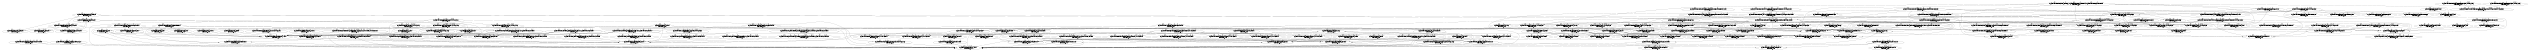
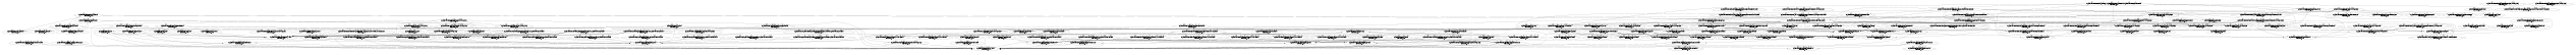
  digraph {
    n1 [label="org.jfree.data.time$TimeSeries#clear()\nP(Fail|Node)=0.00"]
    n2 [label="org.jfree.data.general$Series#fireSeriesChanged()\nP(Fail|Node)=0.00"]
    n3 [label="org.jfree.data.general$Series#notifyListeners(org.jfree.data.general.SeriesChangeEvent)\nP(Fail|Node)=0.00"]
    n4 [label="org.jfree.data.time$TimeSeries#removeAgedItems(boolean)\nP(Fail|Node)=0.00"]
    n5 [label="org.jfree.data.time$Year#getSerialIndex()\nP(Fail|Node)=0.00"]
    n6 [label="org.jfree.data.time$TimeSeries#getItemCount()\nP(Fail|Node)=0.00"]
    n7 [label="org.jfree.data.time$Day#getSerialIndex()\nP(Fail|Node)=0.00"]
    n8 [label="org.jfree.data.time$FixedMillisecond#getSerialIndex()\nP(Fail|Node)=0.00"]
    n9 [label="org.jfree.data.time$Month#getSerialIndex()\nP(Fail|Node)=0.00"]
    n10 [label="org.jfree.data.time$TimeSeries#getTimePeriod(int)\nP(Fail|Node)=0.00"]
    n11 [label="org.jfree.data.time$SpreadsheetDate#toSerial()\nP(Fail|Node)=0.00"]
    n12 [label="org.jfree.data.time$TimeSeries#getDataItem(int)\nP(Fail|Node)=0.00"]
    n13 [label="org.jfree.data.time$TimeSeriesDataItem#getPeriod()\nP(Fail|Node)=0.00"]
    n14 [label="org.jfree.data.time$Month#next()\nP(Fail|Node)=0.00"]
    n15 [label="org.jfree.data.time$RegularTimePeriod#<clinit>()\nP(Fail|Node)=0.00"]
    n16 [label="org.jfree.data.time$SpreadsheetDate#isInRange(org.jfree.data.time.SerialDate,org.jfree.data.time.SerialDate,int)\nP(Fail|Node)=0.00"]
    n17 [label="org.jfree.data.time$TimeSeries#hashCode()\nP(Fail|Node)=0.00"]
    n18 [label="org.jfree.data.time$TimeSeriesDataItem#hashCode()\nP(Fail|Node)=0.00"]
    n19 [label="org.jfree.data.general$Series#hashCode()\nP(Fail|Node)=0.00"]
    n20 [label="org.jfree.data.time$Month#hashCode()\nP(Fail|Node)=0.00"]
    n21 [label="org.jfree.data.time$Day#hashCode()\nP(Fail|Node)=0.00"]
    n22 [label="org.jfree.data.time$Year#hashCode()\nP(Fail|Node)=0.00"]
    n23 [label="org.jfree.data.time$FixedMillisecond#hashCode()\nP(Fail|Node)=0.00"]
    n24 [label="org.jfree.data.time$SpreadsheetDate#hashCode()\nP(Fail|Node)=0.00"]
    n25 [label="org.jfree.data.time$Day#compareTo(java.lang.Object)\nP(Fail|Node)=0.00"]
    n26 [label="org.jfree.data.time$Day#getSerialDate()\nP(Fail|Node)=0.00"]
    n27 [label="org.jfree.data.time$SpreadsheetDate#compare(org.jfree.data.time.SerialDate)\nP(Fail|Node)=0.00"]
    n28 [label="org.jfree.data.time$RegularTimePeriod#getMiddleMillisecond()\nP(Fail|Node)=0.00"]
    n29 [label="org.jfree.data.time$Day#getLastMillisecond()\nP(Fail|Node)=0.00"]
    n30 [label="org.jfree.data.time$FixedMillisecond#getLastMillisecond()\nP(Fail|Node)=0.00"]
    n31 [label="org.jfree.data.time$Day#getFirstMillisecond()\nP(Fail|Node)=0.00"]
    n32 [label="org.jfree.data.time$Month#getLastMillisecond()\nP(Fail|Node)=0.00"]
    n33 [label="org.jfree.data.time$FixedMillisecond#getFirstMillisecond()\nP(Fail|Node)=0.00"]
    n34 [label="org.jfree.data.time$Year#getLastMillisecond()\nP(Fail|Node)=0.00"]
    n35 [label="org.jfree.data.time$Year#getFirstMillisecond()\nP(Fail|Node)=0.00"]
    n36 [label="org.jfree.data.time$Month#getFirstMillisecond()\nP(Fail|Node)=0.00"]
    n37 [label="org.jfree.data.time$SerialDate#getMonths(boolean)\nP(Fail|Node)=0.00"]
    n38 [label="org.jfree.data.time$SerialDate#<clinit>()\nP(Fail|Node)=0.00"]
    n39 [label="org.jfree.data.time$RegularTimePeriod#getStart()\nP(Fail|Node)=0.00"]
    n40 [label="org.jfree.data.time$SerialDate#getNearestDayOfWeek(int,org.jfree.data.time.SerialDate)\nP(Fail|Node)=0.00"]
    n41 [label="org.jfree.data.time$SerialDate#addDays(int,org.jfree.data.time.SerialDate)\nP(Fail|Node)=0.00"]
    n42 [label="org.jfree.data.time$SerialDate#isValidWeekdayCode(int)\nP(Fail|Node)=0.00"]
    n43 [label="org.jfree.data.time$SpreadsheetDate#getDayOfWeek()\nP(Fail|Node)=0.00"]
    n44 [label="org.jfree.data.time$SerialDate#createInstance(int)\nP(Fail|Node)=0.00"]
    n45 [label="org.jfree.data.time$TimeSeries#add(org.jfree.data.time.TimeSeriesDataItem,boolean)\nP(Fail|Node)=0.00"]
    n46 [label="org.jfree.data.time$RegularTimePeriod#toString()\nP(Fail|Node)=0.00"]
    n47 [label="org.jfree.data.time$Day#toString()\nP(Fail|Node)=0.00"]
    n48 [label="org.jfree.data.time$Month#compareTo(java.lang.Object)\nP(Fail|Node)=0.00"]
    n49 [label="org.jfree.data.time$Year#toString()\nP(Fail|Node)=0.00"]
    n50 [label="org.jfree.data.time$Month#toString()\nP(Fail|Node)=0.00"]
    n51 [label="org.jfree.data.time$Year#compareTo(java.lang.Object)\nP(Fail|Node)=0.00"]
    n52 [label="org.jfree.data.time$FixedMillisecond#compareTo(java.lang.Object)\nP(Fail|Node)=0.00"]
    n53 [label="org.jfree.data.time$SerialDate#toString()\nP(Fail|Node)=0.00"]
    n54 [label="org.jfree.data.time$Month#getYearValue()\nP(Fail|Node)=0.00"]
    n55 [label="org.jfree.data.time$Month#getMonth()\nP(Fail|Node)=0.00"]
    n56 [label="org.jfree.data.time$SerialDate#monthCodeToString(int)\nP(Fail|Node)=0.00"]
    n57 [label="org.jfree.data.time$Year#getYear()\nP(Fail|Node)=0.00"]
    n58 [label="org.jfree.data.time$SpreadsheetDate#getMonth()\nP(Fail|Node)=0.00"]
    n59 [label="org.jfree.data.time$SpreadsheetDate#getYYYY()\nP(Fail|Node)=0.00"]
    n60 [label="org.jfree.data.time$SpreadsheetDate#getDayOfMonth()\nP(Fail|Node)=0.00"]
    n61 [label="org.jfree.data.time$SerialDate#monthCodeToString(int,boolean)\nP(Fail|Node)=0.00"]
    n62 [label="org.jfree.data.general$Series#equals(java.lang.Object)\nP(Fail|Node)=0.00"]
    n63 [label="org.jfree.data.time$FixedMillisecond#equals(java.lang.Object)\nP(Fail|Node)=0.00"]
    n64 [label="org.jfree.data.general$Series#getKey()\nP(Fail|Node)=0.00"]
    n65 [label="org.jfree.data.time$TimeSeriesDataItem#equals(java.lang.Object)\nP(Fail|Node)=0.00"]
    n66 [label="org.jfree.data.time$Year#equals(java.lang.Object)\nP(Fail|Node)=0.00"]
    n67 [label="org.jfree.data.general$Series#getDescription()\nP(Fail|Node)=0.00"]
    n68 [label="org.jfree.data.time$SpreadsheetDate#equals(java.lang.Object)\nP(Fail|Node)=0.00"]
    n69 [label="org.jfree.data.time$Month#equals(java.lang.Object)\nP(Fail|Node)=0.00"]
    n70 [label="org.jfree.data.time$Day#equals(java.lang.Object)\nP(Fail|Node)=0.00"]
    n71 [label="org.jfree.data.time$RegularTimePeriod#getEnd()\nP(Fail|Node)=0.00"]
    n72 [label="org.jfree.data.time$Day#parseDay(java.lang.String)\nP(Fail|Node)=0.00"]
    n73 [label="org.jfree.data.time$Day#<clinit>()\nP(Fail|Node)=0.00"]
    n74 [label="org.jfree.data.time$TimeSeries#createCopy(org.jfree.data.time.RegularTimePeriod,org.jfree.data.time.RegularTimePeriod)\nP(Fail|Node)=0.00"]
    n75 [label="org.jfree.data.general$Series#clone()\nP(Fail|Node)=0.00"]
    n76 [label="org.jfree.data.time$TimeSeries#createCopy(int,int)\nP(Fail|Node)=0.00"]
    n77 [label="org.jfree.data.time$TimeSeries#getIndex(org.jfree.data.time.RegularTimePeriod)\nP(Fail|Node)=0.00"]
    n78 [label="org.jfree.data.time$TimeSeriesDataItem#clone()\nP(Fail|Node)=0.00"]
    n79 [label="org.jfree.data.time$TimeSeries#add(org.jfree.data.time.TimeSeriesDataItem)\nP(Fail|Node)=0.00"]
    n80 [label="org.jfree.data.time$SpreadsheetDate#isOnOrAfter(org.jfree.data.time.SerialDate)\nP(Fail|Node)=0.00"]
    n81 [label="org.jfree.data.time$SerialDate#getFollowingDayOfWeek(int)\nP(Fail|Node)=0.00"]
    n82 [label="org.jfree.data.time$SerialDate#getFollowingDayOfWeek(int,org.jfree.data.time.SerialDate)\nP(Fail|Node)=0.00"]
    n83 [label="org.jfree.data.time$TimeSeriesDataItem#compareTo(java.lang.Object)\nP(Fail|Node)=0.00"]
    n84 [label="org.jfree.data.time$RegularTimePeriod#getMiddleMillisecond(java.util.Calendar)\nP(Fail|Node)=0.00"]
    n85 [label="org.jfree.data.time$Month#getFirstMillisecond(java.util.Calendar)\nP(Fail|Node)=0.00"]
    n86 [label="org.jfree.data.time$Month#getLastMillisecond(java.util.Calendar)\nP(Fail|Node)=0.00"]
    n87 [label="org.jfree.data.time$FixedMillisecond#getFirstMillisecond(java.util.Calendar)\nP(Fail|Node)=0.00"]
    n88 [label="org.jfree.data.time$FixedMillisecond#getLastMillisecond(java.util.Calendar)\nP(Fail|Node)=0.00"]
    n89 [label="org.jfree.data.time$Year#getLastMillisecond(java.util.Calendar)\nP(Fail|Node)=0.00"]
    n90 [label="org.jfree.data.time$Day#getFirstMillisecond(java.util.Calendar)\nP(Fail|Node)=0.00"]
    n91 [label="org.jfree.data.time$Day#getLastMillisecond(java.util.Calendar)\nP(Fail|Node)=0.00"]
    n92 [label="org.jfree.data.time$Year#getFirstMillisecond(java.util.Calendar)\nP(Fail|Node)=0.00"]
    n93 [label="org.jfree.data.time$SerialDate#lastDayOfMonth(int,int)\nP(Fail|Node)=0.00"]
    n94 [label="org.jfree.data.time$SerialDate#isLeapYear(int)\nP(Fail|Node)=0.00"]
    n95 [label="org.jfree.data.time$TimeSeries#update(int,java.lang.Number)\nP(Fail|Node)=0.00"]
    n96 [label="org.jfree.data.time$TimeSeriesDataItem#setValue(java.lang.Number)\nP(Fail|Node)=0.00"]
    n97 [label="org.jfree.data.general$Series#isEmpty()\nP(Fail|Node)=0.00"]
    n98 [label="org.jfree.data.time$TimeSeries#removeAgedItems(long,boolean)\nP(Fail|Node)=0.00"]
    n99 [label="org.jfree.data.time$TimeSeries#add(org.jfree.data.time.RegularTimePeriod,java.lang.Number)\nP(Fail|Node)=0.00"]
    n100 [label="org.jfree.data.time$TimeSeries#add(org.jfree.data.time.RegularTimePeriod,java.lang.Number,boolean)\nP(Fail|Node)=0.00"]
    n101 [label="org.jfree.data.time$TimeSeries#add(org.jfree.data.time.RegularTimePeriod,double)\nP(Fail|Node)=0.00"]
    n102 [label="org.jfree.data.time$TimeSeries#add(org.jfree.data.time.RegularTimePeriod,double,boolean)\nP(Fail|Node)=0.00"]
    n103 [label="org.jfree.data.time$TimeSeries#getValue(org.jfree.data.time.RegularTimePeriod)\nP(Fail|Node)=0.00"]
    n104 [label="org.jfree.data.time$TimeSeries#getValue(int)\nP(Fail|Node)=0.00"]
    n105 [label="org.jfree.data.time$TimeSeriesDataItem#getValue()\nP(Fail|Node)=0.00"]
    n106 [label="org.jfree.data.time$TimeSeries#getDataItem(org.jfree.data.time.RegularTimePeriod)\nP(Fail|Node)=0.00"]
    n107 [label="org.jfree.data.time$SerialDate#getPreviousDayOfWeek(int,org.jfree.data.time.SerialDate)\nP(Fail|Node)=0.00"]
    n108 [label="org.jfree.data.time$TimeSeries#addOrUpdate(org.jfree.data.time.RegularTimePeriod,java.lang.Number)\nP(Fail|Node)=0.00"]
    n109 [label="org.jfree.data.time$TimeSeries#delete(int,int)\nP(Fail|Node)=0.00"]
    n110 [label="org.jfree.data.time$TimeSeries#delete(org.jfree.data.time.RegularTimePeriod)\nP(Fail|Node)=0.00"]
    n111 [label="org.jfree.data.time$SpreadsheetDate#isInRange(org.jfree.data.time.SerialDate,org.jfree.data.time.SerialDate)\nP(Fail|Node)=0.00"]
    n112 [label="org.jfree.data.time$Month#parseMonth(java.lang.String)\nP(Fail|Node)=0.00"]
    n113 [label="org.jfree.data.time$Month#evaluateAsYear(java.lang.String)\nP(Fail|Node)=0.00"]
    n114 [label="org.jfree.data.time$Month#findSeparator(java.lang.String)\nP(Fail|Node)=0.00"]
    n115 [label="org.jfree.data.time$SerialDate#stringToMonthCode(java.lang.String)\nP(Fail|Node)=0.00"]
    n116 [label="org.jfree.data.time$Year#parseYear(java.lang.String)\nP(Fail|Node)=0.00"]
    n117 [label="org.jfree.data.time$TimeSeries#setMaximumItemAge(long)\nP(Fail|Node)=0.00"]
    n118 [label="org.jfree.data.time$TimeSeries#update(org.jfree.data.time.RegularTimePeriod,java.lang.Number)\nP(Fail|Node)=0.00"]
    n119 [label="org.jfree.data.time$Day#next()\nP(Fail|Node)=0.00"]
    n120 [label="org.jfree.data.time$SerialDate#getEndOfCurrentMonth(org.jfree.data.time.SerialDate)\nP(Fail|Node)=0.00"]
    n121 [label="org.jfree.data.time$SerialDate#createInstance(int,int,int)\nP(Fail|Node)=0.00"]
    n122 [label="org.jfree.data.time$SerialDate#addYears(int,org.jfree.data.time.SerialDate)\nP(Fail|Node)=0.00"]
    n123 [label="org.jfree.data.time$SerialDate#isValidMonthCode(int)\nP(Fail|Node)=0.00"]
    n124 [label="org.jfree.data.time$SerialDate#getMonths()\nP(Fail|Node)=0.00"]
    n125 [label="org.jfree.data.time$TimeSeries#equals(java.lang.Object)\nP(Fail|Node)=0.00"]
    n126 [label="org.jfree.data.time$TimeSeries#getMaximumItemCount()\nP(Fail|Node)=0.00"]
    n127 [label="org.jfree.data.time$TimeSeries#getDomainDescription()\nP(Fail|Node)=0.00"]
    n128 [label="org.jfree.data.time$TimeSeries#getRangeDescription()\nP(Fail|Node)=0.00"]
    n129 [label="org.jfree.data.time$TimeSeries#getMaximumItemAge()\nP(Fail|Node)=0.00"]
    n130 [label="org.jfree.data.time$SpreadsheetDate#calcSerial(int,int,int)\nP(Fail|Node)=0.00"]
    n131 [label="org.jfree.data.time$SerialDate#leapYearCount(int)\nP(Fail|Node)=0.00"]
    n132 [label="org.jfree.data.time$Day#previous()\nP(Fail|Node)=0.00"]
    n133 [label="org.jfree.data.time$Month#previous()\nP(Fail|Node)=0.00"]
    n134 [label="org.jfree.data.time$SerialDate#stringToWeekdayCode(java.lang.String)\nP(Fail|Node)=0.00"]
    n135 [label="org.jfree.data.time$SerialDate#getPreviousDayOfWeek(int)\nP(Fail|Node)=0.00"]
    n136 [label="org.jfree.data.time$Day#getMonth()\nP(Fail|Node)=0.00"]
    n137 [label="org.jfree.data.time$TimeSeries#setDomainDescription(java.lang.String)\nP(Fail|Node)=0.00"]
    n138 [label="org.jfree.data.general$Series#firePropertyChange(java.lang.String,java.lang.Object,java.lang.Object)\nP(Fail|Node)=0.00"]
    n139 [label="org.jfree.data.time$TimeSeries#addAndOrUpdate(org.jfree.data.time.TimeSeries)\nP(Fail|Node)=0.00"]
    n140 [label="org.jfree.data.time$TimeSeries#getTimePeriodClass()\nP(Fail|Node)=0.00"]
    n141 [label="org.jfree.data.time$SerialDate#createInstance(java.util.Date)\nP(Fail|Node)=0.00"]
    n142 [label="org.jfree.data.time$TimeSeries#getTimePeriodsUniqueToOtherSeries(org.jfree.data.time.TimeSeries)\nP(Fail|Node)=0.00"]
    n143 [label="org.jfree.data.time$SpreadsheetDate#compareTo(java.lang.Object)\nP(Fail|Node)=0.00"]
    n144 [label="org.jfree.data.time$Day#peg(java.util.Calendar)\nP(Fail|Node)=0.00"]
    n145 [label="org.jfree.data.time$TimeSeries#setMaximumItemCount(int)\nP(Fail|Node)=0.00"]
    n146 [label="org.jfree.data.time$TimeSeries#getNextTimePeriod()\nP(Fail|Node)=0.00"]
    n147 [label="org.jfree.data.time$FixedMillisecond#next()\nP(Fail|Node)=0.00"]
    n148 [label="org.jfree.data.time$Year#next()\nP(Fail|Node)=0.00"]
    n149 [label="org.jfree.data.time$SerialDate#addMonths(int,org.jfree.data.time.SerialDate)\nP(Fail|Node)=0.00"]
    n150 [label="org.jfree.data.general$Series#setNotify(boolean)\nP(Fail|Node)=0.00"]
    n151 [label="org.jfree.data.time$TimeSeries#addOrUpdate(org.jfree.data.time.RegularTimePeriod,double)\nP(Fail|Node)=0.00"]
    n152 [label="org.jfree.data.time$SpreadsheetDate#toDate()\nP(Fail|Node)=0.00"]
    n153 [label="org.jfree.data.time$TimeSeries#getTimePeriods()\nP(Fail|Node)=0.00"]
    n154 [label="org.jfree.data.time$Month#peg(java.util.Calendar)\nP(Fail|Node)=0.00"]
    n155 [label="org.jfree.data.time$SerialDate#weekdayCodeToString(int)\nP(Fail|Node)=0.00"]
-   n156 [label="org.jfree.data.time$Month#getYear()\nP(Fail|Node)=0.00"]
    n157 [label="org.jfree.data.time$TimeSeries#clone()\nP(Fail|Node)=0.00"]
    n158 [label="org.jfree.data.time$RegularTimePeriod#downsize(java.lang.Class)\nP(Fail|Node)=0.00"]
    n159 [label="org.jfree.data.time$SpreadsheetDate#isAfter(org.jfree.data.time.SerialDate)\nP(Fail|Node)=0.00"]
    n160 [label="org.jfree.data.time$TimeSeries#setRangeDescription(java.lang.String)\nP(Fail|Node)=0.00"]
    n161 [label="org.jfree.data.time$SpreadsheetDate#isOnOrBefore(org.jfree.data.time.SerialDate)\nP(Fail|Node)=0.00"]
    n162 [label="org.jfree.data.time$Day#getYear()\nP(Fail|Node)=0.00"]
    n163 [label="org.jfree.data.time$SpreadsheetDate#isOn(org.jfree.data.time.SerialDate)\nP(Fail|Node)=0.00"]
    n164 [label="org.jfree.data.time$FixedMillisecond#previous()\nP(Fail|Node)=0.00"]
    n165 [label="org.jfree.data.time$Year#peg(java.util.Calendar)\nP(Fail|Node)=0.00"]
    n166 [label="org.jfree.data.time$SerialDate#getNearestDayOfWeek(int)\nP(Fail|Node)=0.00"]
    n167 [label="org.jfree.data.time$RegularTimePeriod#createInstance(java.lang.Class,java.util.Date,java.util.TimeZone)\nP(Fail|Node)=0.00"]
    n168 [label="org.jfree.data.time$Day#getDayOfMonth()\nP(Fail|Node)=0.00"]
    n169 [label="org.jfree.data.time$SpreadsheetDate#isBefore(org.jfree.data.time.SerialDate)\nP(Fail|Node)=0.00"]
    n1 -> n2
    n2 -> n3
    n4 -> n2
    n4 -> n5
    n4 -> n6
    n4 -> n7
    n4 -> n8
    n4 -> n9
    n4 -> n10
    n7 -> n11
    n10 -> n12
    n10 -> n13
    n14 -> n15
    n16 -> n11
    n17 -> n6
    n17 -> n12
    n17 -> n18
    n17 -> n19
    n17 -> n20
    n18 -> n20
    n18 -> n21
    n18 -> n22
    n18 -> n23
    n19 -> n18
    n19 -> n21
    n19 -> n22
    n19 -> n23
    n19 -> n24
    n21 -> n24
    n24 -> n11
    n25 -> n26
    n25 -> n27
    n27 -> n11
    n28 -> n29
    n28 -> n30
    n28 -> n31
    n28 -> n32
    n28 -> n33
    n28 -> n34
    n28 -> n35
    n28 -> n36
    n37 -> n38
    n39 -> n31
    n39 -> n33
    n39 -> n35
    n39 -> n36
    n40 -> n38
    n40 -> n41
    n40 -> n42
    n40 -> n43
    n41 -> n11
    n41 -> n38
    n41 -> n44
    n44 -> n38
    n45 -> n2
    n45 -> n4
    n45 -> n6
    n45 -> n10
    n45 -> n13
    n45 -> n25
    n45 -> n46
    n45 -> n47
    n45 -> n48
    n45 -> n49
    n45 -> n50
    n45 -> n51
    n45 -> n52
    n46 -> n39
    n47 -> n53
    n48 -> n54
    n48 -> n55
    n50 -> n38
    n50 -> n56
    n51 -> n57
    n53 -> n38
    n53 -> n56
    n53 -> n58
    n53 -> n59
    n53 -> n60
    n56 -> n38
    n56 -> n61
    n61 -> n38
    n61 -> n123
    n62 -> n63
    n62 -> n64
    n62 -> n65
    n62 -> n66
    n62 -> n67
    n62 -> n68
    n62 -> n69
    n62 -> n70
    n63 -> n33
    n65 -> n63
    n65 -> n66
    n65 -> n69
    n65 -> n70
    n66 -> n57
    n68 -> n11
    n69 -> n54
    n69 -> n55
    n70 -> n26
    n70 -> n68
    n71 -> n29
    n71 -> n30
    n71 -> n32
    n71 -> n34
    n72 -> n15
    n72 -> n73
    n73 -> n15
    n74 -> n25
    n74 -> n48
    n74 -> n51
    n74 -> n52
    n74 -> n75
    n74 -> n76
    n74 -> n77
    n76 -> n75
    n76 -> n78
    n76 -> n79
    n79 -> n45
    n80 -> n11
    n81 -> n38
    n81 -> n82
    n82 -> n38
    n82 -> n41
    n82 -> n42
    n82 -> n43
    n83 -> n13
    n83 -> n25
    n83 -> n48
    n83 -> n51
    n83 -> n52
    n84 -> n85
    n84 -> n86
    n84 -> n87
    n84 -> n88
    n84 -> n89
    n84 -> n90
    n84 -> n91
    n84 -> n92
    n86 -> n38
    n86 -> n93
    n90 -> n58
    n90 -> n59
    n90 -> n60
    n91 -> n58
    n91 -> n59
    n91 -> n60
    n93 -> n38
    n93 -> n94
    n95 -> n2
    n95 -> n12
    n95 -> n96
    n97 -> n6
    n98 -> n2
    n98 -> n5
    n98 -> n6
    n98 -> n7
    n98 -> n8
    n98 -> n9
    n98 -> n10
    n99 -> n100
    n100 -> n45
    n101 -> n102
    n102 -> n45
    n103 -> n77
    n103 -> n104
    n104 -> n12
    n104 -> n105
    n106 -> n77
    n107 -> n38
    n107 -> n41
    n107 -> n42
    n107 -> n43
    n108 -> n2
    n108 -> n4
    n108 -> n6
    n108 -> n78
    n108 -> n96
    n109 -> n2
    n110 -> n2
    n110 -> n77
    n111 -> n16
    n112 -> n15
    n112 -> n38
    n112 -> n113
    n112 -> n114
    n112 -> n115
    n113 -> n15
    n113 -> n116
    n115 -> n38
    n116 -> n15
    n117 -> n4
    n118 -> n2
    n118 -> n96
    n119 -> n11
    n119 -> n15
    n119 -> n38
    n119 -> n44
    n120 -> n38
    n120 -> n58
    n120 -> n59
    n120 -> n93
    n120 -> n121
    n121 -> n38
    n122 -> n38
    n122 -> n58
    n122 -> n59
    n122 -> n60
    n122 -> n93
    n122 -> n121
    n124 -> n37
    n125 -> n6
    n125 -> n12
    n125 -> n62
    n125 -> n65
    n125 -> n126
    n125 -> n127
    n125 -> n128
    n125 -> n129
    n130 -> n38
    n130 -> n94
    n130 -> n131
    n132 -> n11
    n132 -> n15
    n132 -> n38
    n132 -> n44
    n132 -> n53
    n133 -> n15
    n134 -> n38
    n135 -> n38
    n135 -> n107
    n136 -> n58
    n137 -> n138
    n139 -> n6
    n139 -> n12
    n139 -> n13
    n139 -> n64
    n139 -> n79
    n139 -> n105
    n139 -> n108
    n139 -> n140
    n141 -> n38
    n142 -> n6
    n142 -> n10
    n142 -> n77
    n143 -> n27
    n144 -> n90
    n144 -> n91
    n145 -> n109
    n146 -> n6
    n146 -> n10
    n146 -> n14
    n146 -> n119
    n146 -> n147
    n146 -> n148
    n147 -> n15
    n148 -> n15
    n149 -> n38
    n149 -> n58
    n149 -> n59
    n149 -> n60
    n149 -> n93
    n149 -> n121
    n150 -> n2
    n151 -> n108
    n152 -> n58
    n152 -> n59
    n152 -> n60
    n153 -> n6
    n153 -> n10
    n154 -> n85
    n154 -> n86
    n155 -> n38
-   n156 -> n15
    n157 -> n75
    n158 -> n15
    n159 -> n11
    n160 -> n138
    n161 -> n11
    n162 -> n59
    n163 -> n11
    n164 -> n15
    n165 -> n89
    n165 -> n92
    n166 -> n38
    n166 -> n40
    n167 -> n15
    n168 -> n60
    n169 -> n11
  }
